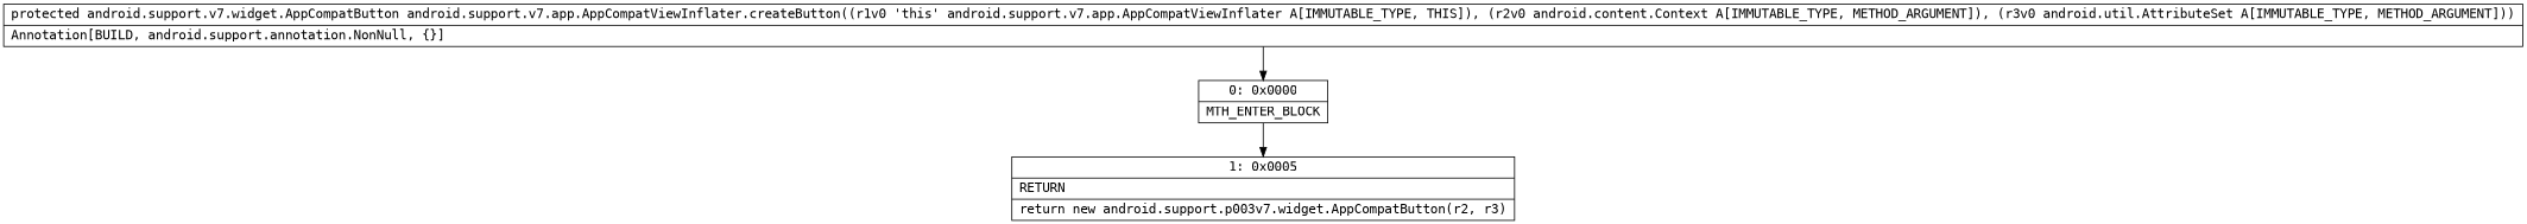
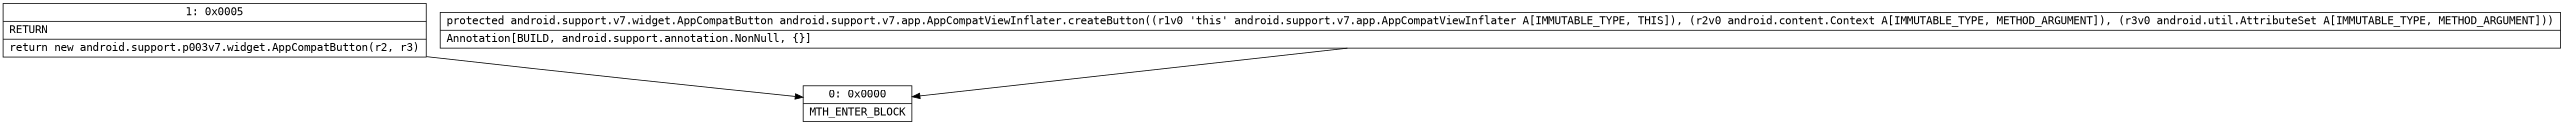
  digraph {
    fontname="DejaVu Sans Mono"
    node [shape=record fontname="DejaVu Sans Mono"]
    edge [fontname="DejaVu Sans Mono"]
    n1 [label="{0\:\ 0x0000|MTH_ENTER_BLOCK\l}"]
    n2 [label="{1\:\ 0x0005|RETURN\l|return new android.support.p003v7.widget.AppCompatButton(r2, r3)\l}"]
    n3 [label="{protected android.support.v7.widget.AppCompatButton android.support.v7.app.AppCompatViewInflater.createButton((r1v0 'this' android.support.v7.app.AppCompatViewInflater A[IMMUTABLE_TYPE, THIS]), (r2v0 android.content.Context A[IMMUTABLE_TYPE, METHOD_ARGUMENT]), (r3v0 android.util.AttributeSet A[IMMUTABLE_TYPE, METHOD_ARGUMENT]))  | Annotation[BUILD, android.support.annotation.NonNull, \{\}]\l}"]
-   n1 -> n2
+   n2 -> n1
    n3 -> n1
  }
